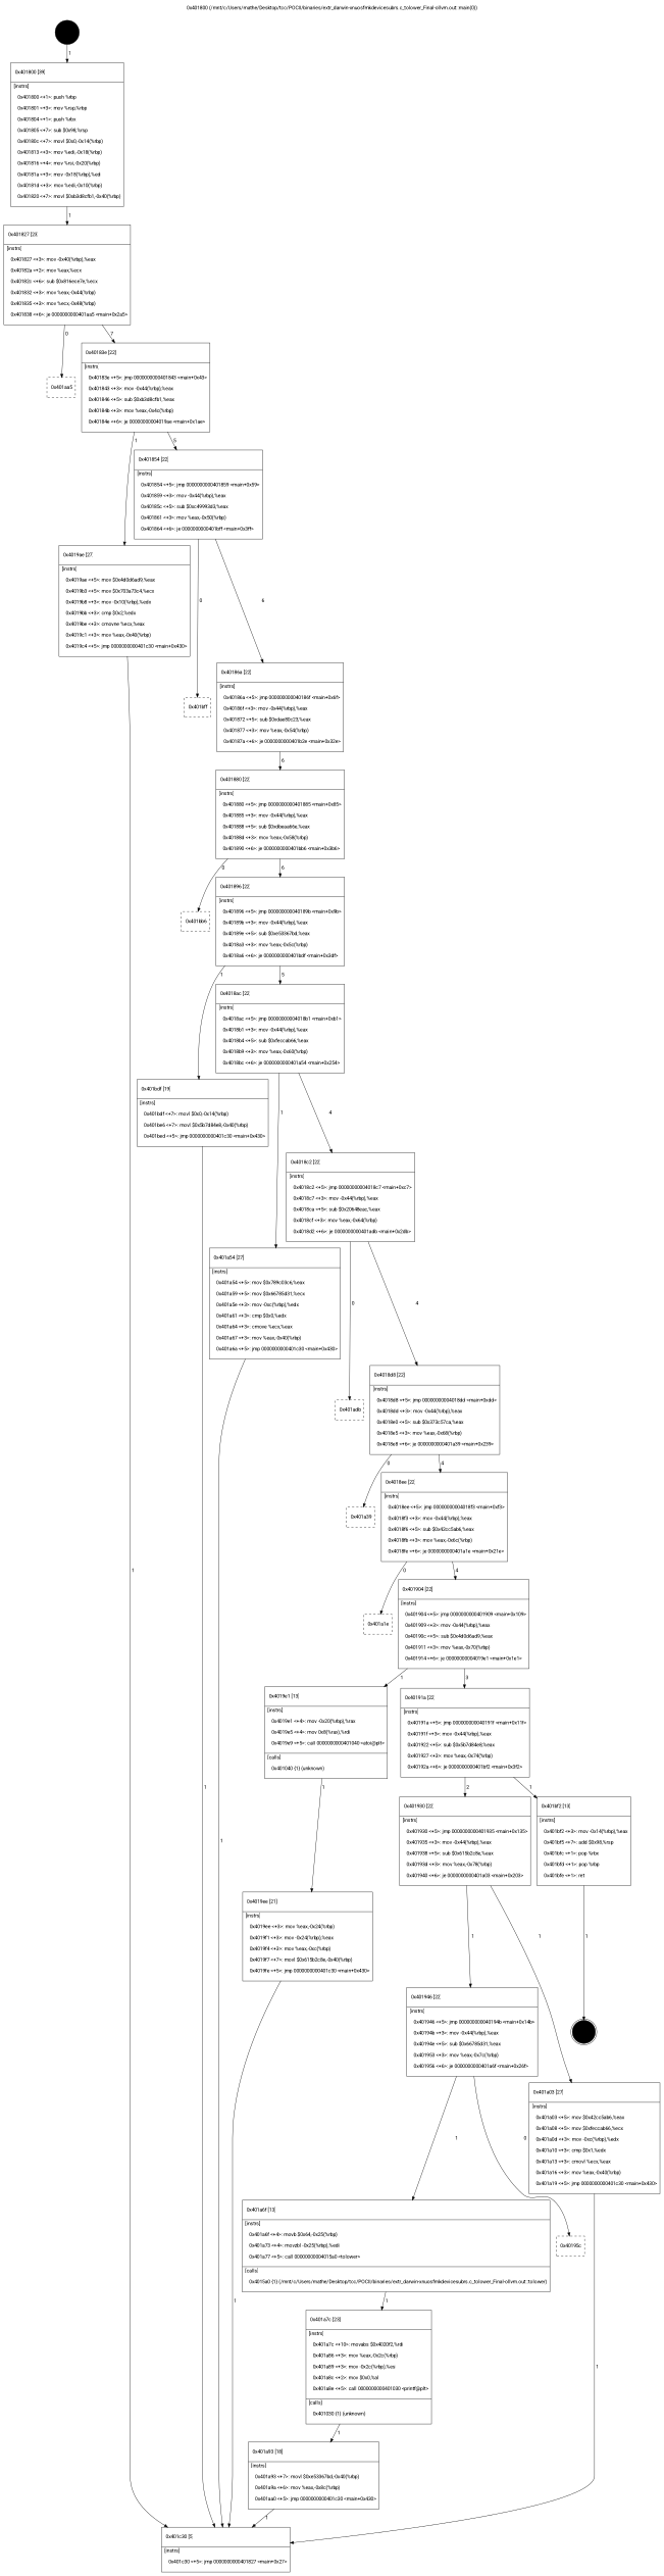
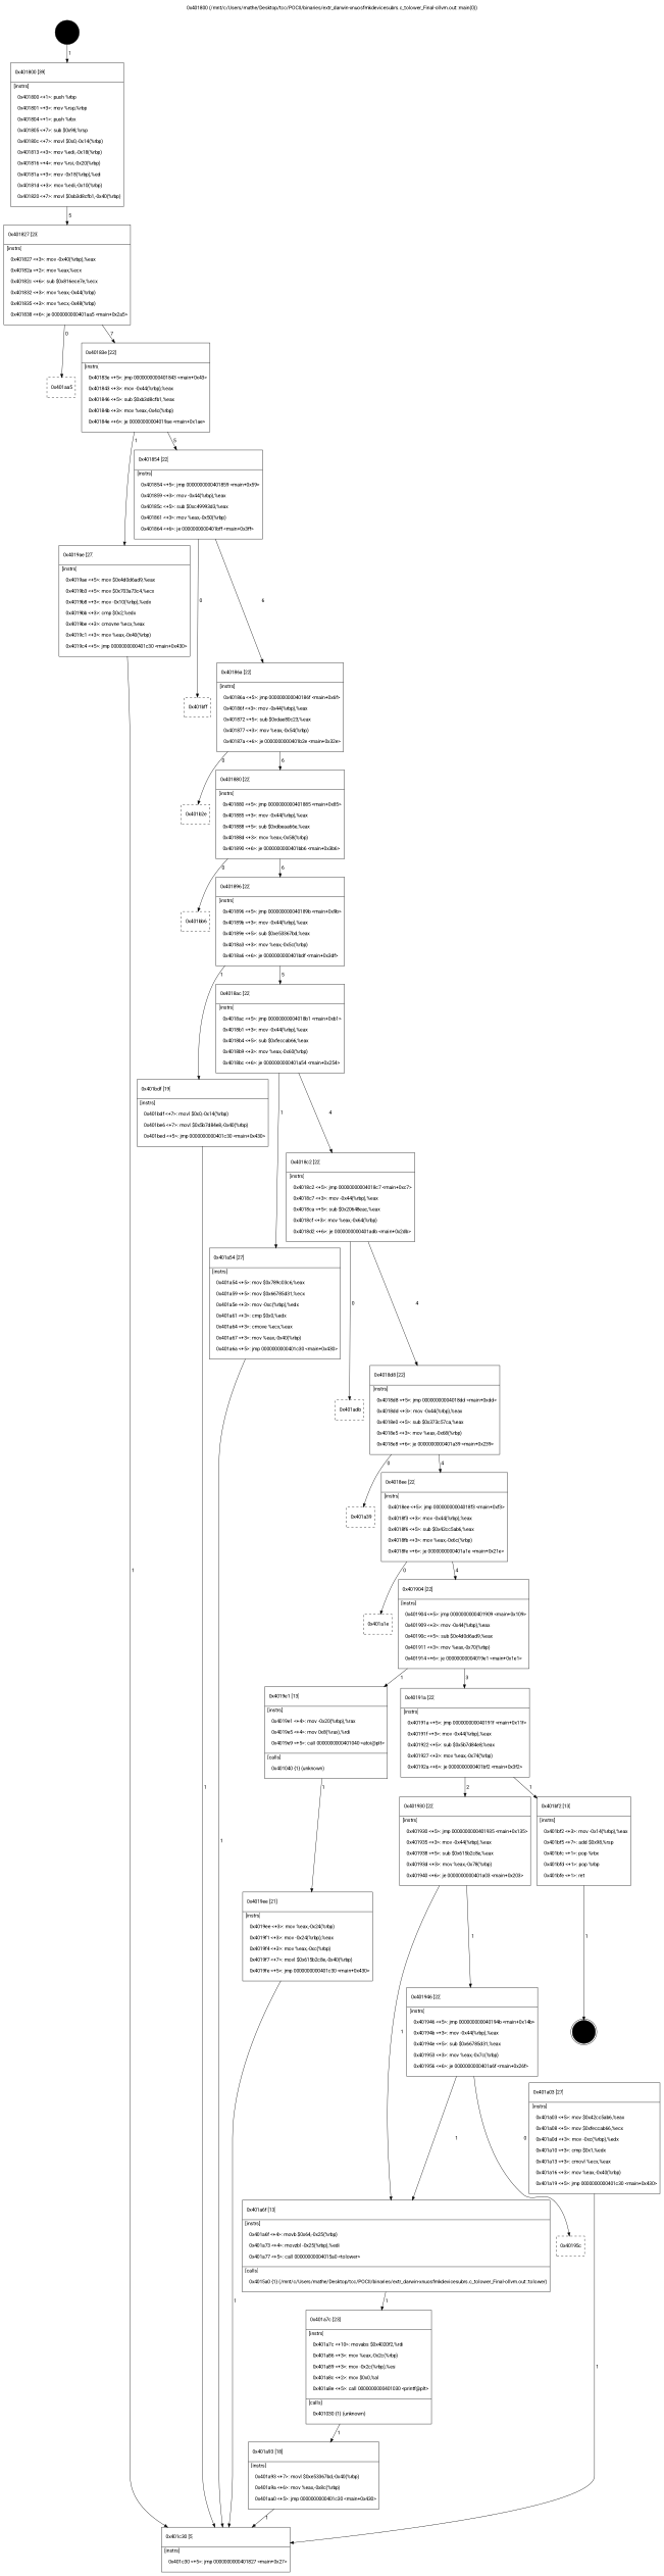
  digraph {
    fontname=Roboto
    label="0x401800 (/mnt/c/Users/mathe/Desktop/tcc/POCII/binaries/extr_darwin-xnuosfmkdevicesubrs.c_tolower_Final-ollvm.out::main(0))"
    labelloc=t
    node [fontname=Roboto shape=record]
    edge [fontname=Roboto]
    Entry [fillcolor=black height=0.3 shape=circle style=filled width=0.3]
    n2 [label="{\n     0x401800 [39]\l\n     | [instrs]\l\n     &nbsp;&nbsp;0x401800 \<+1\>: push %rbp\l\n     &nbsp;&nbsp;0x401801 \<+3\>: mov %rsp,%rbp\l\n     &nbsp;&nbsp;0x401804 \<+1\>: push %rbx\l\n     &nbsp;&nbsp;0x401805 \<+7\>: sub $0x98,%rsp\l\n     &nbsp;&nbsp;0x40180c \<+7\>: movl $0x0,-0x14(%rbp)\l\n     &nbsp;&nbsp;0x401813 \<+3\>: mov %edi,-0x18(%rbp)\l\n     &nbsp;&nbsp;0x401816 \<+4\>: mov %rsi,-0x20(%rbp)\l\n     &nbsp;&nbsp;0x40181a \<+3\>: mov -0x18(%rbp),%edi\l\n     &nbsp;&nbsp;0x40181d \<+3\>: mov %edi,-0x10(%rbp)\l\n     &nbsp;&nbsp;0x401820 \<+7\>: movl $0xb3d8cfb1,-0x40(%rbp)\l\n  }"]
    n3 [label="{\n     0x401827 [23]\l\n     | [instrs]\l\n     &nbsp;&nbsp;0x401827 \<+3\>: mov -0x40(%rbp),%eax\l\n     &nbsp;&nbsp;0x40182a \<+2\>: mov %eax,%ecx\l\n     &nbsp;&nbsp;0x40182c \<+6\>: sub $0x816ece7e,%ecx\l\n     &nbsp;&nbsp;0x401832 \<+3\>: mov %eax,-0x44(%rbp)\l\n     &nbsp;&nbsp;0x401835 \<+3\>: mov %ecx,-0x48(%rbp)\l\n     &nbsp;&nbsp;0x401838 \<+6\>: je 0000000000401aa5 \<main+0x2a5\>\l\n  }"]
    n4 [label="{\n     0x401aa5\l\n  }" style=dashed]
    n5 [label="{\n     0x40183e [22]\l\n     | [instrs]\l\n     &nbsp;&nbsp;0x40183e \<+5\>: jmp 0000000000401843 \<main+0x43\>\l\n     &nbsp;&nbsp;0x401843 \<+3\>: mov -0x44(%rbp),%eax\l\n     &nbsp;&nbsp;0x401846 \<+5\>: sub $0xb3d8cfb1,%eax\l\n     &nbsp;&nbsp;0x40184b \<+3\>: mov %eax,-0x4c(%rbp)\l\n     &nbsp;&nbsp;0x40184e \<+6\>: je 00000000004019ae \<main+0x1ae\>\l\n  }"]
    n6 [label="{\n     0x4019ae [27]\l\n     | [instrs]\l\n     &nbsp;&nbsp;0x4019ae \<+5\>: mov $0x4d0d6ad9,%eax\l\n     &nbsp;&nbsp;0x4019b3 \<+5\>: mov $0x703a73c4,%ecx\l\n     &nbsp;&nbsp;0x4019b8 \<+3\>: mov -0x10(%rbp),%edx\l\n     &nbsp;&nbsp;0x4019bb \<+3\>: cmp $0x2,%edx\l\n     &nbsp;&nbsp;0x4019be \<+3\>: cmovne %ecx,%eax\l\n     &nbsp;&nbsp;0x4019c1 \<+3\>: mov %eax,-0x40(%rbp)\l\n     &nbsp;&nbsp;0x4019c4 \<+5\>: jmp 0000000000401c30 \<main+0x430\>\l\n  }"]
    n7 [label="{\n     0x401854 [22]\l\n     | [instrs]\l\n     &nbsp;&nbsp;0x401854 \<+5\>: jmp 0000000000401859 \<main+0x59\>\l\n     &nbsp;&nbsp;0x401859 \<+3\>: mov -0x44(%rbp),%eax\l\n     &nbsp;&nbsp;0x40185c \<+5\>: sub $0xc49993d3,%eax\l\n     &nbsp;&nbsp;0x401861 \<+3\>: mov %eax,-0x50(%rbp)\l\n     &nbsp;&nbsp;0x401864 \<+6\>: je 0000000000401bff \<main+0x3ff\>\l\n  }"]
    n8 [label="{\n     0x401c30 [5]\l\n     | [instrs]\l\n     &nbsp;&nbsp;0x401c30 \<+5\>: jmp 0000000000401827 \<main+0x27\>\l\n  }"]
    n9 [label="{\n     0x401bff\l\n  }" style=dashed]
    n10 [label="{\n     0x40186a [22]\l\n     | [instrs]\l\n     &nbsp;&nbsp;0x40186a \<+5\>: jmp 000000000040186f \<main+0x6f\>\l\n     &nbsp;&nbsp;0x40186f \<+3\>: mov -0x44(%rbp),%eax\l\n     &nbsp;&nbsp;0x401872 \<+5\>: sub $0xdae80c23,%eax\l\n     &nbsp;&nbsp;0x401877 \<+3\>: mov %eax,-0x54(%rbp)\l\n     &nbsp;&nbsp;0x40187a \<+6\>: je 0000000000401b2e \<main+0x32e\>\l\n  }"]
    Exit [fillcolor=black height=0.3 peripheries=2 shape=circle style=filled width=0.3]
+   n12 [label="{\n     0x401b2e\l\n  }" style=dashed]
    n13 [label="{\n     0x401880 [22]\l\n     | [instrs]\l\n     &nbsp;&nbsp;0x401880 \<+5\>: jmp 0000000000401885 \<main+0x85\>\l\n     &nbsp;&nbsp;0x401885 \<+3\>: mov -0x44(%rbp),%eax\l\n     &nbsp;&nbsp;0x401888 \<+5\>: sub $0xdbeaa66e,%eax\l\n     &nbsp;&nbsp;0x40188d \<+3\>: mov %eax,-0x58(%rbp)\l\n     &nbsp;&nbsp;0x401890 \<+6\>: je 0000000000401bb6 \<main+0x3b6\>\l\n  }"]
    n14 [label="{\n     0x401a93 [18]\l\n     | [instrs]\l\n     &nbsp;&nbsp;0x401a93 \<+7\>: movl $0xe53367bd,-0x40(%rbp)\l\n     &nbsp;&nbsp;0x401a9a \<+6\>: mov %eax,-0x8c(%rbp)\l\n     &nbsp;&nbsp;0x401aa0 \<+5\>: jmp 0000000000401c30 \<main+0x430\>\l\n  }"]
    n15 [label="{\n     0x401bb6\l\n  }" style=dashed]
    n16 [label="{\n     0x401896 [22]\l\n     | [instrs]\l\n     &nbsp;&nbsp;0x401896 \<+5\>: jmp 000000000040189b \<main+0x9b\>\l\n     &nbsp;&nbsp;0x40189b \<+3\>: mov -0x44(%rbp),%eax\l\n     &nbsp;&nbsp;0x40189e \<+5\>: sub $0xe53367bd,%eax\l\n     &nbsp;&nbsp;0x4018a3 \<+3\>: mov %eax,-0x5c(%rbp)\l\n     &nbsp;&nbsp;0x4018a6 \<+6\>: je 0000000000401bdf \<main+0x3df\>\l\n  }"]
    n17 [label="{\n     0x401a7c [23]\l\n     | [instrs]\l\n     &nbsp;&nbsp;0x401a7c \<+10\>: movabs $0x4020f2,%rdi\l\n     &nbsp;&nbsp;0x401a86 \<+3\>: mov %eax,-0x2c(%rbp)\l\n     &nbsp;&nbsp;0x401a89 \<+3\>: mov -0x2c(%rbp),%esi\l\n     &nbsp;&nbsp;0x401a8c \<+2\>: mov $0x0,%al\l\n     &nbsp;&nbsp;0x401a8e \<+5\>: call 0000000000401030 \<printf@plt\>\l\n     | [calls]\l\n     &nbsp;&nbsp;0x401030 \{1\} (unknown)\l\n  }"]
    n18 [label="{\n     0x401bdf [19]\l\n     | [instrs]\l\n     &nbsp;&nbsp;0x401bdf \<+7\>: movl $0x0,-0x14(%rbp)\l\n     &nbsp;&nbsp;0x401be6 \<+7\>: movl $0x5b7d84e8,-0x40(%rbp)\l\n     &nbsp;&nbsp;0x401bed \<+5\>: jmp 0000000000401c30 \<main+0x430\>\l\n  }"]
    n19 [label="{\n     0x4018ac [22]\l\n     | [instrs]\l\n     &nbsp;&nbsp;0x4018ac \<+5\>: jmp 00000000004018b1 \<main+0xb1\>\l\n     &nbsp;&nbsp;0x4018b1 \<+3\>: mov -0x44(%rbp),%eax\l\n     &nbsp;&nbsp;0x4018b4 \<+5\>: sub $0xfeccab66,%eax\l\n     &nbsp;&nbsp;0x4018b9 \<+3\>: mov %eax,-0x60(%rbp)\l\n     &nbsp;&nbsp;0x4018bc \<+6\>: je 0000000000401a54 \<main+0x254\>\l\n  }"]
    n20 [label="{\n     0x40195c\l\n  }" style=dashed]
    n21 [label="{\n     0x401a54 [27]\l\n     | [instrs]\l\n     &nbsp;&nbsp;0x401a54 \<+5\>: mov $0x789c03c6,%eax\l\n     &nbsp;&nbsp;0x401a59 \<+5\>: mov $0x66785d31,%ecx\l\n     &nbsp;&nbsp;0x401a5e \<+3\>: mov -0xc(%rbp),%edx\l\n     &nbsp;&nbsp;0x401a61 \<+3\>: cmp $0x0,%edx\l\n     &nbsp;&nbsp;0x401a64 \<+3\>: cmove %ecx,%eax\l\n     &nbsp;&nbsp;0x401a67 \<+3\>: mov %eax,-0x40(%rbp)\l\n     &nbsp;&nbsp;0x401a6a \<+5\>: jmp 0000000000401c30 \<main+0x430\>\l\n  }"]
    n22 [label="{\n     0x4018c2 [22]\l\n     | [instrs]\l\n     &nbsp;&nbsp;0x4018c2 \<+5\>: jmp 00000000004018c7 \<main+0xc7\>\l\n     &nbsp;&nbsp;0x4018c7 \<+3\>: mov -0x44(%rbp),%eax\l\n     &nbsp;&nbsp;0x4018ca \<+5\>: sub $0x20648eac,%eax\l\n     &nbsp;&nbsp;0x4018cf \<+3\>: mov %eax,-0x64(%rbp)\l\n     &nbsp;&nbsp;0x4018d2 \<+6\>: je 0000000000401adb \<main+0x2db\>\l\n  }"]
    n23 [label="{\n     0x401a6f [13]\l\n     | [instrs]\l\n     &nbsp;&nbsp;0x401a6f \<+4\>: movb $0x64,-0x25(%rbp)\l\n     &nbsp;&nbsp;0x401a73 \<+4\>: movzbl -0x25(%rbp),%edi\l\n     &nbsp;&nbsp;0x401a77 \<+5\>: call 00000000004015a0 \<tolower\>\l\n     | [calls]\l\n     &nbsp;&nbsp;0x4015a0 \{1\} (/mnt/c/Users/mathe/Desktop/tcc/POCII/binaries/extr_darwin-xnuosfmkdevicesubrs.c_tolower_Final-ollvm.out::tolower)\l\n  }"]
    n24 [label="{\n     0x401adb\l\n  }" style=dashed]
    n25 [label="{\n     0x4018d8 [22]\l\n     | [instrs]\l\n     &nbsp;&nbsp;0x4018d8 \<+5\>: jmp 00000000004018dd \<main+0xdd\>\l\n     &nbsp;&nbsp;0x4018dd \<+3\>: mov -0x44(%rbp),%eax\l\n     &nbsp;&nbsp;0x4018e0 \<+5\>: sub $0x373c57ca,%eax\l\n     &nbsp;&nbsp;0x4018e5 \<+3\>: mov %eax,-0x68(%rbp)\l\n     &nbsp;&nbsp;0x4018e8 \<+6\>: je 0000000000401a39 \<main+0x239\>\l\n  }"]
    n26 [label="{\n     0x401946 [22]\l\n     | [instrs]\l\n     &nbsp;&nbsp;0x401946 \<+5\>: jmp 000000000040194b \<main+0x14b\>\l\n     &nbsp;&nbsp;0x40194b \<+3\>: mov -0x44(%rbp),%eax\l\n     &nbsp;&nbsp;0x40194e \<+5\>: sub $0x66785d31,%eax\l\n     &nbsp;&nbsp;0x401953 \<+3\>: mov %eax,-0x7c(%rbp)\l\n     &nbsp;&nbsp;0x401956 \<+6\>: je 0000000000401a6f \<main+0x26f\>\l\n  }"]
    n27 [label="{\n     0x401a39\l\n  }" style=dashed]
    n28 [label="{\n     0x4018ee [22]\l\n     | [instrs]\l\n     &nbsp;&nbsp;0x4018ee \<+5\>: jmp 00000000004018f3 \<main+0xf3\>\l\n     &nbsp;&nbsp;0x4018f3 \<+3\>: mov -0x44(%rbp),%eax\l\n     &nbsp;&nbsp;0x4018f6 \<+5\>: sub $0x42cc5ab6,%eax\l\n     &nbsp;&nbsp;0x4018fb \<+3\>: mov %eax,-0x6c(%rbp)\l\n     &nbsp;&nbsp;0x4018fe \<+6\>: je 0000000000401a1e \<main+0x21e\>\l\n  }"]
    n29 [label="{\n     0x401a03 [27]\l\n     | [instrs]\l\n     &nbsp;&nbsp;0x401a03 \<+5\>: mov $0x42cc5ab6,%eax\l\n     &nbsp;&nbsp;0x401a08 \<+5\>: mov $0xfeccab66,%ecx\l\n     &nbsp;&nbsp;0x401a0d \<+3\>: mov -0xc(%rbp),%edx\l\n     &nbsp;&nbsp;0x401a10 \<+3\>: cmp $0x1,%edx\l\n     &nbsp;&nbsp;0x401a13 \<+3\>: cmovl %ecx,%eax\l\n     &nbsp;&nbsp;0x401a16 \<+3\>: mov %eax,-0x40(%rbp)\l\n     &nbsp;&nbsp;0x401a19 \<+5\>: jmp 0000000000401c30 \<main+0x430\>\l\n  }"]
    n30 [label="{\n     0x401a1e\l\n  }" style=dashed]
    n31 [label="{\n     0x401904 [22]\l\n     | [instrs]\l\n     &nbsp;&nbsp;0x401904 \<+5\>: jmp 0000000000401909 \<main+0x109\>\l\n     &nbsp;&nbsp;0x401909 \<+3\>: mov -0x44(%rbp),%eax\l\n     &nbsp;&nbsp;0x40190c \<+5\>: sub $0x4d0d6ad9,%eax\l\n     &nbsp;&nbsp;0x401911 \<+3\>: mov %eax,-0x70(%rbp)\l\n     &nbsp;&nbsp;0x401914 \<+6\>: je 00000000004019e1 \<main+0x1e1\>\l\n  }"]
    n32 [label="{\n     0x401930 [22]\l\n     | [instrs]\l\n     &nbsp;&nbsp;0x401930 \<+5\>: jmp 0000000000401935 \<main+0x135\>\l\n     &nbsp;&nbsp;0x401935 \<+3\>: mov -0x44(%rbp),%eax\l\n     &nbsp;&nbsp;0x401938 \<+5\>: sub $0x615b2c8e,%eax\l\n     &nbsp;&nbsp;0x40193d \<+3\>: mov %eax,-0x78(%rbp)\l\n     &nbsp;&nbsp;0x401940 \<+6\>: je 0000000000401a03 \<main+0x203\>\l\n  }"]
    n33 [label="{\n     0x4019e1 [13]\l\n     | [instrs]\l\n     &nbsp;&nbsp;0x4019e1 \<+4\>: mov -0x20(%rbp),%rax\l\n     &nbsp;&nbsp;0x4019e5 \<+4\>: mov 0x8(%rax),%rdi\l\n     &nbsp;&nbsp;0x4019e9 \<+5\>: call 0000000000401040 \<atoi@plt\>\l\n     | [calls]\l\n     &nbsp;&nbsp;0x401040 \{1\} (unknown)\l\n  }"]
    n34 [label="{\n     0x40191a [22]\l\n     | [instrs]\l\n     &nbsp;&nbsp;0x40191a \<+5\>: jmp 000000000040191f \<main+0x11f\>\l\n     &nbsp;&nbsp;0x40191f \<+3\>: mov -0x44(%rbp),%eax\l\n     &nbsp;&nbsp;0x401922 \<+5\>: sub $0x5b7d84e8,%eax\l\n     &nbsp;&nbsp;0x401927 \<+3\>: mov %eax,-0x74(%rbp)\l\n     &nbsp;&nbsp;0x40192a \<+6\>: je 0000000000401bf2 \<main+0x3f2\>\l\n  }"]
    n35 [label="{\n     0x401bf2 [13]\l\n     | [instrs]\l\n     &nbsp;&nbsp;0x401bf2 \<+3\>: mov -0x14(%rbp),%eax\l\n     &nbsp;&nbsp;0x401bf5 \<+7\>: add $0x98,%rsp\l\n     &nbsp;&nbsp;0x401bfc \<+1\>: pop %rbx\l\n     &nbsp;&nbsp;0x401bfd \<+1\>: pop %rbp\l\n     &nbsp;&nbsp;0x401bfe \<+1\>: ret\l\n  }"]
    n36 [label="{\n     0x4019ee [21]\l\n     | [instrs]\l\n     &nbsp;&nbsp;0x4019ee \<+3\>: mov %eax,-0x24(%rbp)\l\n     &nbsp;&nbsp;0x4019f1 \<+3\>: mov -0x24(%rbp),%eax\l\n     &nbsp;&nbsp;0x4019f4 \<+3\>: mov %eax,-0xc(%rbp)\l\n     &nbsp;&nbsp;0x4019f7 \<+7\>: movl $0x615b2c8e,-0x40(%rbp)\l\n     &nbsp;&nbsp;0x4019fe \<+5\>: jmp 0000000000401c30 \<main+0x430\>\l\n  }"]
    Entry -> n2 [label=" 1"]
-   n2 -> n3 [label=" 1"]
+   n2 -> n3 [label=" 5"]
    n3 -> n4 [label=" 0"]
    n3 -> n5 [label=" 7"]
    n5 -> n6 [label=" 1"]
    n5 -> n7 [label=" 5"]
    n6 -> n8 [label=" 1"]
    n7 -> n9 [label=" 0"]
    n7 -> n10 [label=" 6"]
+   n10 -> n12 [label=" 0"]
    n10 -> n13 [label=" 6"]
    n13 -> n15 [label=" 0"]
    n13 -> n16 [label=" 6"]
    n14 -> n8 [label=" 1"]
    n16 -> n18 [label=" 1"]
    n16 -> n19 [label=" 5"]
    n17 -> n14 [label=" 1"]
    n18 -> n8 [label=" 1"]
    n19 -> n21 [label=" 1"]
    n19 -> n22 [label=" 4"]
    n21 -> n8 [label=" 1"]
    n22 -> n24 [label=" 0"]
    n22 -> n25 [label=" 4"]
    n23 -> n17 [label=" 1"]
    n25 -> n27 [label=" 0"]
    n25 -> n28 [label=" 4"]
    n26 -> n20 [label=" 0"]
    n26 -> n23 [label=" 1"]
    n28 -> n30 [label=" 0"]
    n28 -> n31 [label=" 4"]
    n29 -> n8 [label=" 1"]
    n31 -> n33 [label=" 1"]
    n31 -> n34 [label=" 3"]
    n32 -> n26 [label=" 1"]
-   n32 -> n29 [label=" 1"]
+   n32 -> n23 [label=" 1"]
    n33 -> n36 [label=" 1"]
    n34 -> n32 [label=" 2"]
    n34 -> n35 [label=" 1"]
    n35 -> Exit [label=" 1"]
    n36 -> n8 [label=" 1"]
  }
